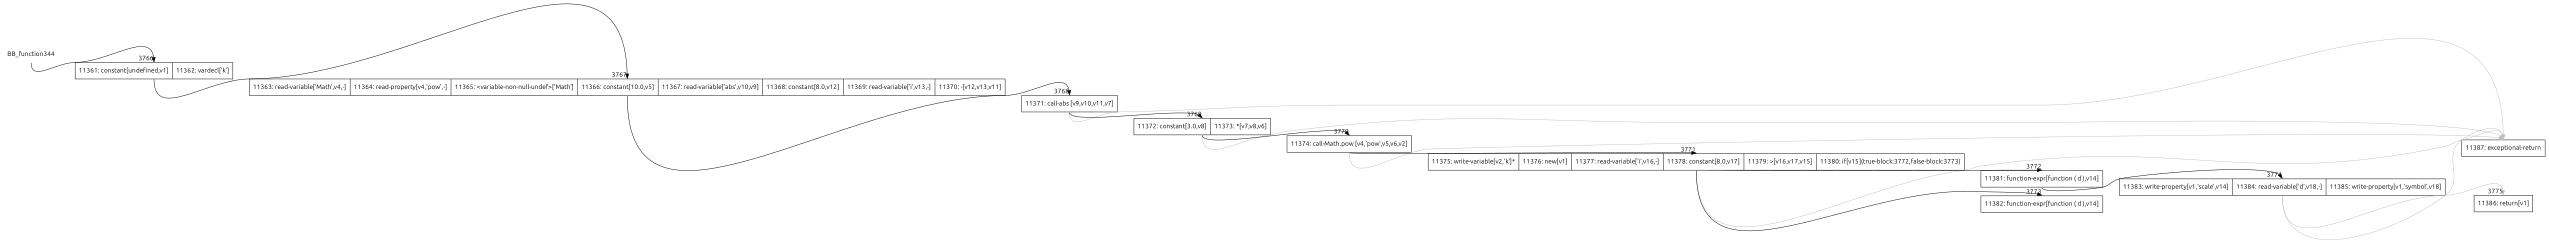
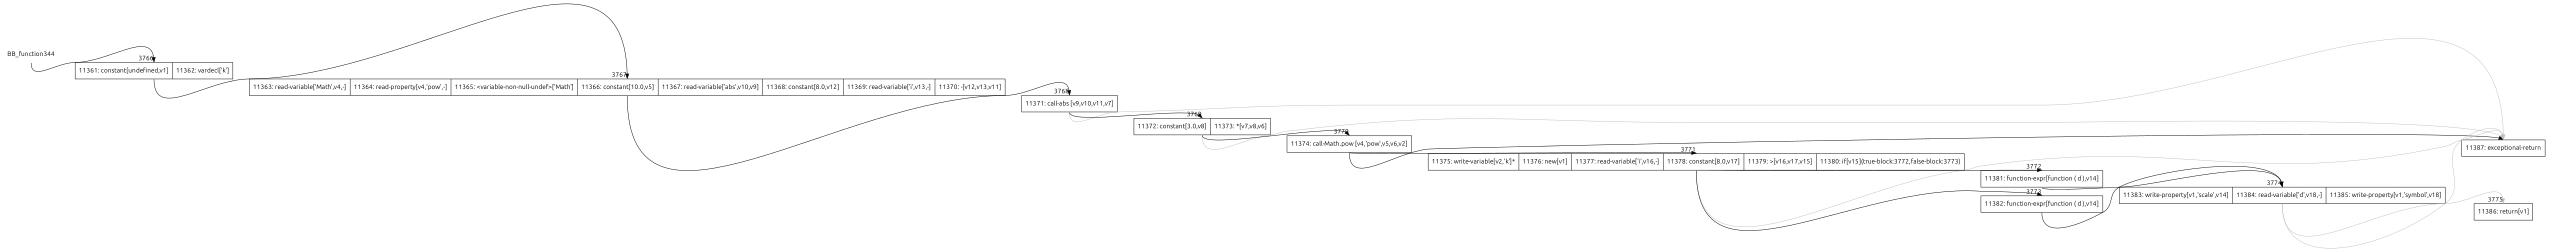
  digraph {
    fontname=Ubuntu
    rankdir=LR
    node [fontname=Ubuntu shape=record]
    edge [fontname=Ubuntu headport=n tailport=s]
    n1 [label=BB_function344 shape=none]
    n2 [label="{11361: constant[undefined,v1]|11362: vardecl['k']}"]
    n3 [label="{11363: read-variable['Math',v4,-]|11364: read-property[v4,'pow',-]|11365: \<variable-non-null-undef\>['Math']|11366: constant[10.0,v5]|11367: read-variable['abs',v10,v9]|11368: constant[8.0,v12]|11369: read-variable['i',v13,-]|11370: -[v12,v13,v11]}"]
    n4 [label="{11371: call-abs [v9,v10,v11,v7]}"]
    n5 [label="{11387: exceptional-return}"]
    n6 [label="{11372: constant[3.0,v8]|11373: *[v7,v8,v6]}"]
    n7 [label="{11374: call-Math.pow [v4,'pow',v5,v6,v2]}"]
    n8 [label="{11375: write-variable[v2,'k']*|11376: new[v1]|11377: read-variable['i',v16,-]|11378: constant[8.0,v17]|11379: \>[v16,v17,v15]|11380: if[v15](true-block:3772,false-block:3773)}"]
    n9 [label="{11381: function-expr[function ( d ),v14]}"]
    n10 [label="{11382: function-expr[function ( d ),v14]}"]
    n11 [label="{11383: write-property[v1,'scale',v14]|11384: read-variable['d',v18,-]|11385: write-property[v1,'symbol',v18]}"]
    n12 [label="{11386: return[v1]}"]
    n1 -> n2 [headlabel="    3766"]
    n2 -> n3 [headlabel="      3767"]
    n3 -> n4 [headlabel="      3768"]
    n4 -> n5 [color=gray]
    n4 -> n6 [headlabel="      3769"]
    n6 -> n5 [color=gray]
    n6 -> n7 [headlabel="      3770"]
-   n7 -> n5 [color=gray]
+   n7 -> n5 [color=black]
    n7 -> n8 [headlabel="      3771"]
    n8 -> n5 [color=gray]
    n8 -> n9 [headlabel="      3772"]
    n8 -> n10 [headlabel="      3773"]
    n9 -> n11 [headlabel="      3774"]
+   n10 -> n11
    n11 -> n5 [color=gray]
    n11 -> n12 [color=gray headlabel="      3775"]
  }
